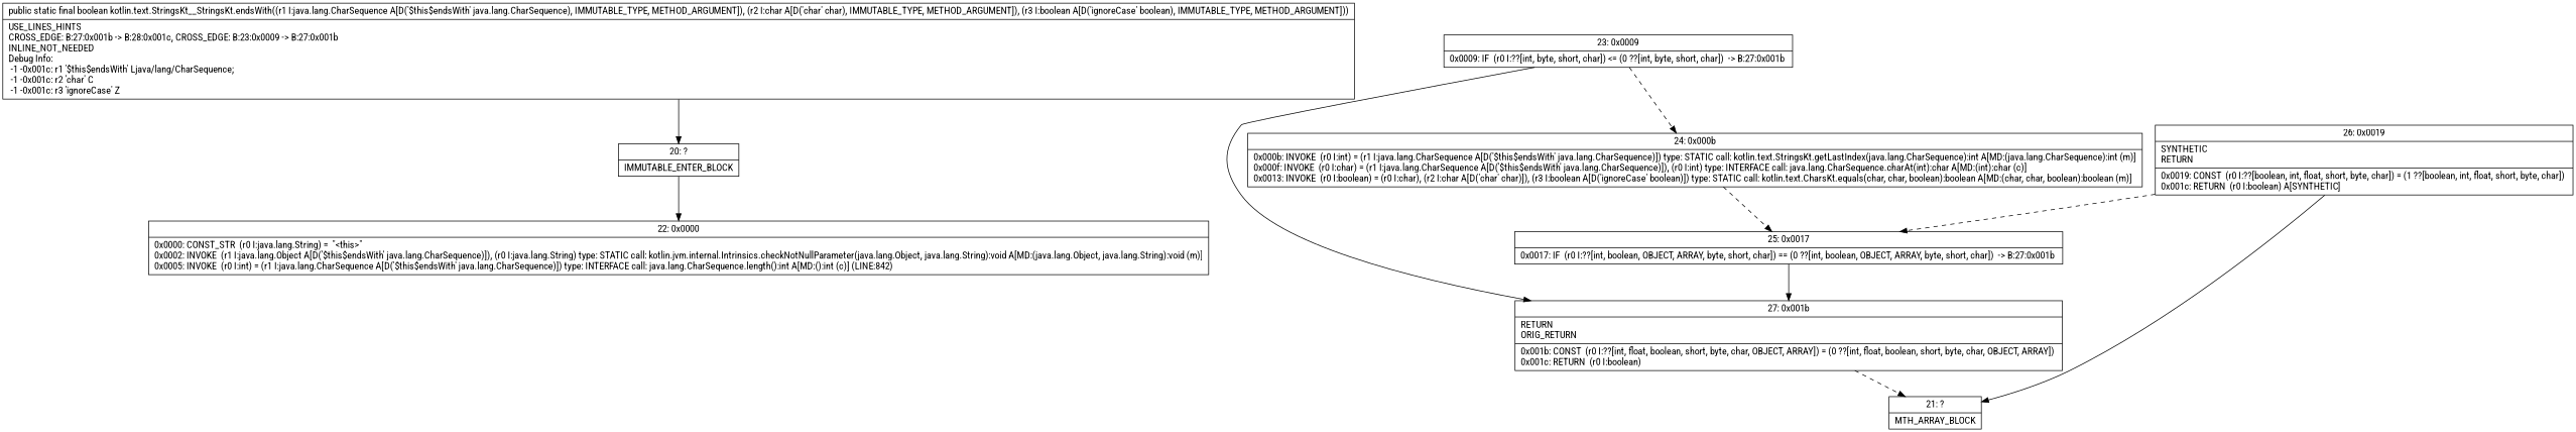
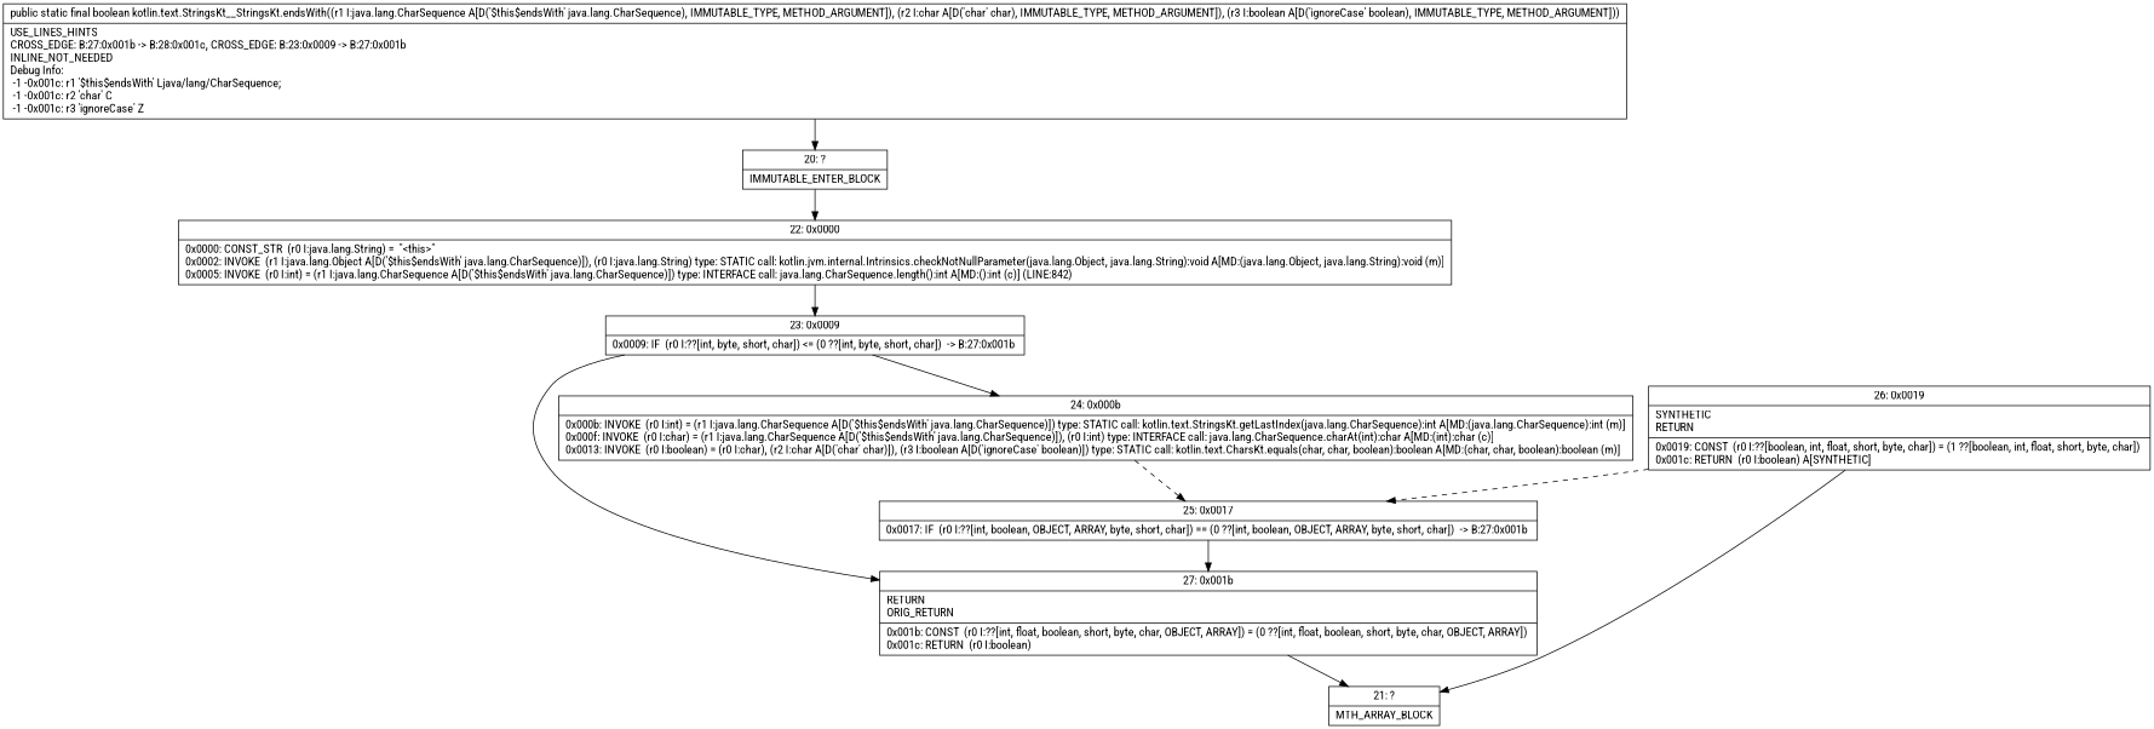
  digraph {
    fontname="Roboto Condensed"
    node [fontname="Roboto Condensed" shape=record]
    edge [fontname="Roboto Condensed"]
    n1 [label="{20\:\ ?|IMMUTABLE_ENTER_BLOCK\l}"]
    n2 [label="{22\:\ 0x0000|0x0000: CONST_STR  (r0 I:java.lang.String) =  \"\<this\>\" \l0x0002: INVOKE  (r1 I:java.lang.Object A[D('$this$endsWith' java.lang.CharSequence)]), (r0 I:java.lang.String) type: STATIC call: kotlin.jvm.internal.Intrinsics.checkNotNullParameter(java.lang.Object, java.lang.String):void A[MD:(java.lang.Object, java.lang.String):void (m)]\l0x0005: INVOKE  (r0 I:int) = (r1 I:java.lang.CharSequence A[D('$this$endsWith' java.lang.CharSequence)]) type: INTERFACE call: java.lang.CharSequence.length():int A[MD:():int (c)] (LINE:842)\l}"]
    n3 [label="{23\:\ 0x0009|0x0009: IF  (r0 I:??[int, byte, short, char]) \<= (0 ??[int, byte, short, char])  \-\> B:27:0x001b \l}"]
    n4 [label="{24\:\ 0x000b|0x000b: INVOKE  (r0 I:int) = (r1 I:java.lang.CharSequence A[D('$this$endsWith' java.lang.CharSequence)]) type: STATIC call: kotlin.text.StringsKt.getLastIndex(java.lang.CharSequence):int A[MD:(java.lang.CharSequence):int (m)]\l0x000f: INVOKE  (r0 I:char) = (r1 I:java.lang.CharSequence A[D('$this$endsWith' java.lang.CharSequence)]), (r0 I:int) type: INTERFACE call: java.lang.CharSequence.charAt(int):char A[MD:(int):char (c)]\l0x0013: INVOKE  (r0 I:boolean) = (r0 I:char), (r2 I:char A[D('char' char)]), (r3 I:boolean A[D('ignoreCase' boolean)]) type: STATIC call: kotlin.text.CharsKt.equals(char, char, boolean):boolean A[MD:(char, char, boolean):boolean (m)]\l}"]
    n5 [label="{27\:\ 0x001b|RETURN\lORIG_RETURN\l|0x001b: CONST  (r0 I:??[int, float, boolean, short, byte, char, OBJECT, ARRAY]) = (0 ??[int, float, boolean, short, byte, char, OBJECT, ARRAY]) \l0x001c: RETURN  (r0 I:boolean) \l}"]
    n6 [label="{25\:\ 0x0017|0x0017: IF  (r0 I:??[int, boolean, OBJECT, ARRAY, byte, short, char]) == (0 ??[int, boolean, OBJECT, ARRAY, byte, short, char])  \-\> B:27:0x001b \l}"]
    n7 [label="{21\:\ ?|MTH_ARRAY_BLOCK\l}"]
    n8 [label="{26\:\ 0x0019|SYNTHETIC\lRETURN\l|0x0019: CONST  (r0 I:??[boolean, int, float, short, byte, char]) = (1 ??[boolean, int, float, short, byte, char]) \l0x001c: RETURN  (r0 I:boolean) A[SYNTHETIC]\l}"]
    n9 [label="{public static final boolean kotlin.text.StringsKt__StringsKt.endsWith((r1 I:java.lang.CharSequence A[D('$this$endsWith' java.lang.CharSequence), IMMUTABLE_TYPE, METHOD_ARGUMENT]), (r2 I:char A[D('char' char), IMMUTABLE_TYPE, METHOD_ARGUMENT]), (r3 I:boolean A[D('ignoreCase' boolean), IMMUTABLE_TYPE, METHOD_ARGUMENT]))  | USE_LINES_HINTS\lCROSS_EDGE: B:27:0x001b \-\> B:28:0x001c, CROSS_EDGE: B:23:0x0009 \-\> B:27:0x001b\lINLINE_NOT_NEEDED\lDebug Info:\l  \-1 \-0x001c: r1 '$this$endsWith' Ljava\/lang\/CharSequence;\l  \-1 \-0x001c: r2 'char' C\l  \-1 \-0x001c: r3 'ignoreCase' Z\l}"]
    n1 -> n2
-   n3 -> n4 [style=dashed]
+   n2 -> n3
+   n3 -> n4 [style=solid]
    n3 -> n5
    n4 -> n6 [style=dashed]
-   n5 -> n7 [style=dashed]
+   n5 -> n7
    n6 -> n5
    n8 -> n6 [style=dashed]
    n8 -> n7
    n9 -> n1
  }
